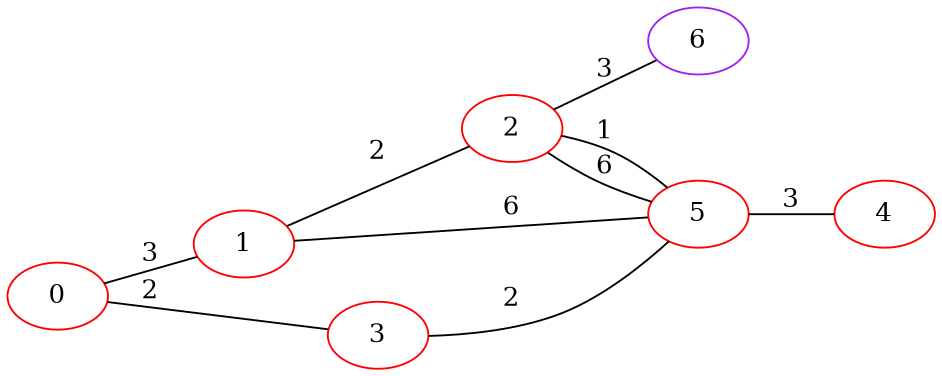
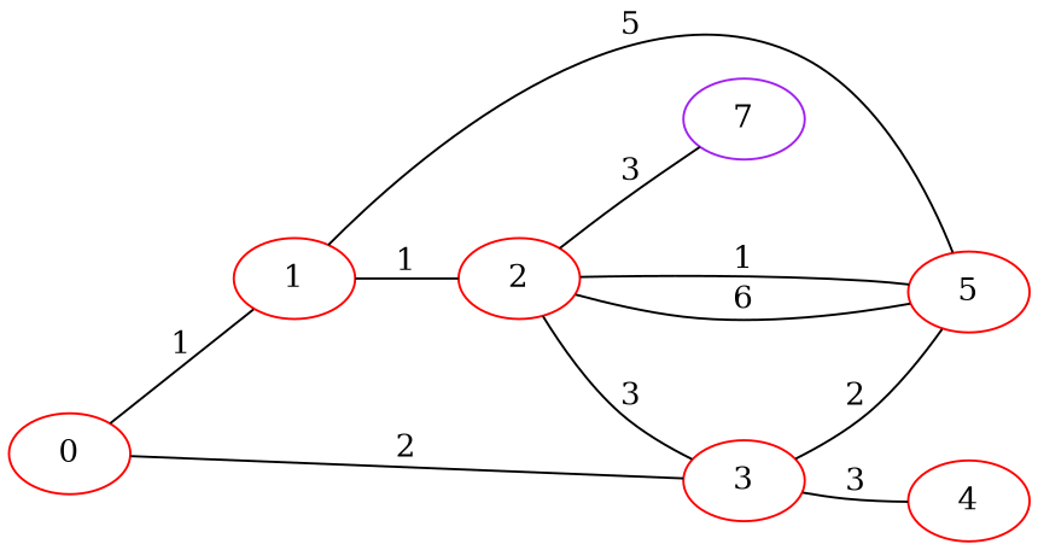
  graph {
    rankdir=LR
    node [color=red weight=1]
    0
    1
    3
    2
    5
-   6 [color=purple weight=4]
+   6 [color=purple weight=4 label=7]
    4
-   0 -- 1 [label=3]
+   0 -- 1 [label=1]
    0 -- 3 [label=2]
-   1 -- 2 [label=2]
-   1 -- 5 [label=6]
+   1 -- 2 [label=1]
+   1 -- 5 [label=5]
    3 -- 5 [label=2]
-   5 -- 4 [label=3]
+   3 -- 4 [label=3]
+   2 -- 3 [label=3]
    2 -- 5 [label=6]
    2 -- 5 [label=1]
    2 -- 6 [label=3]
  }
